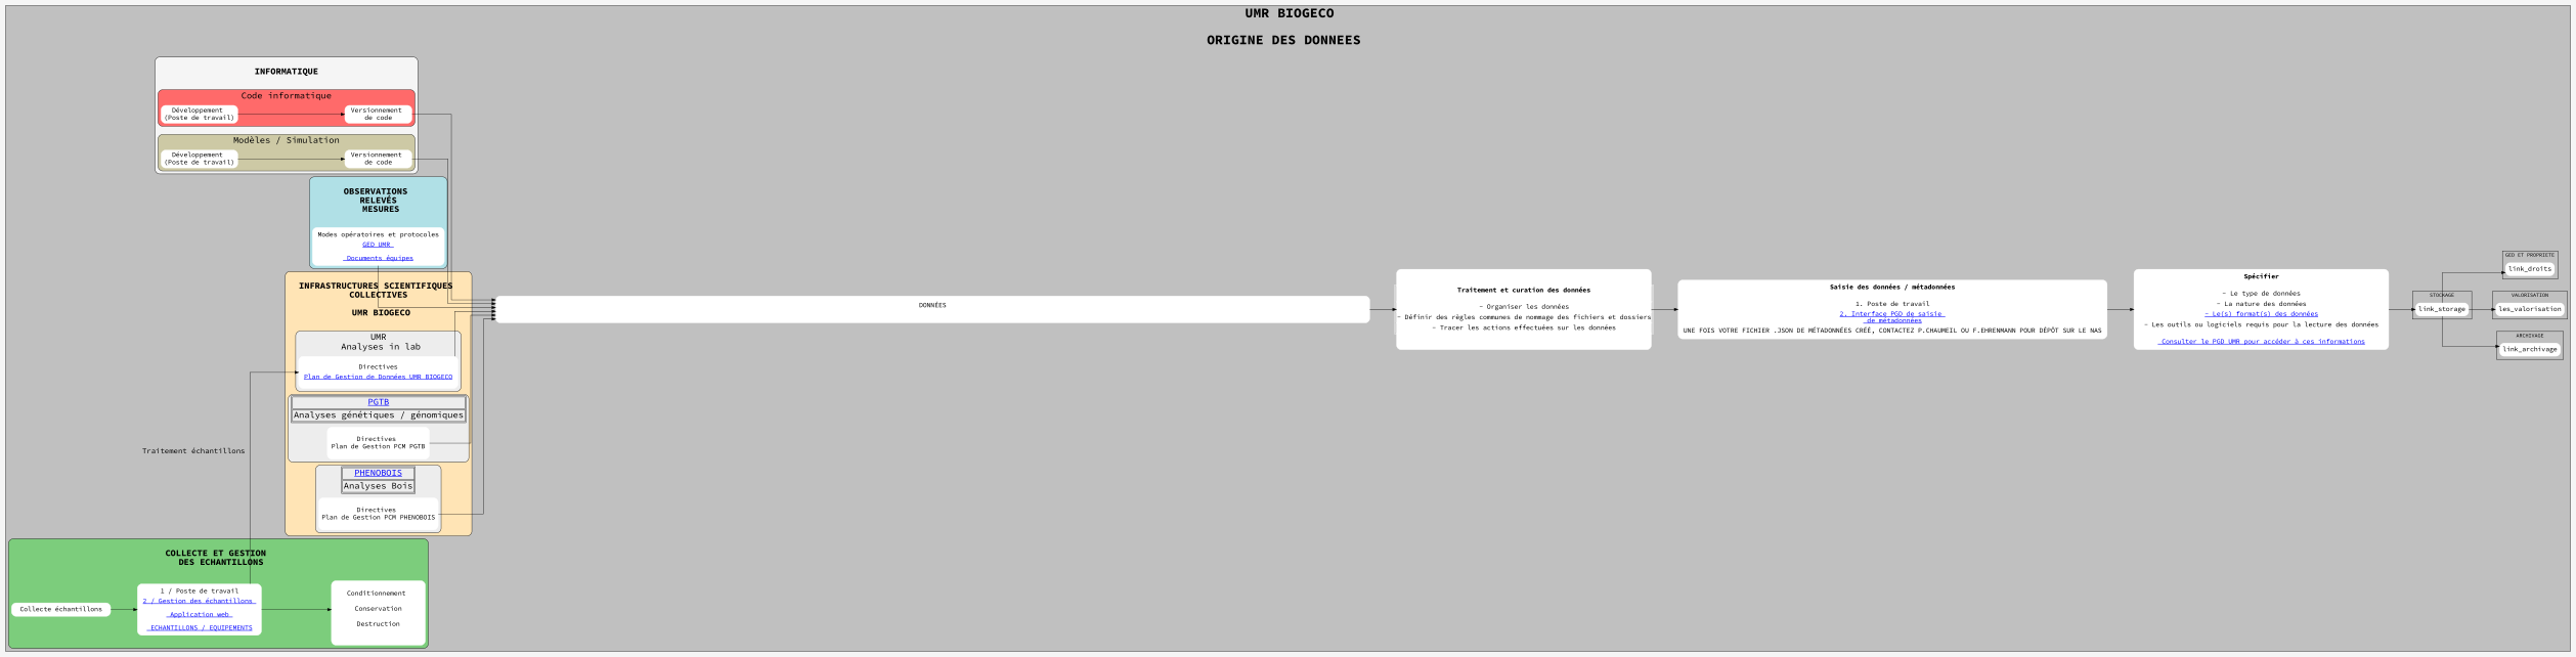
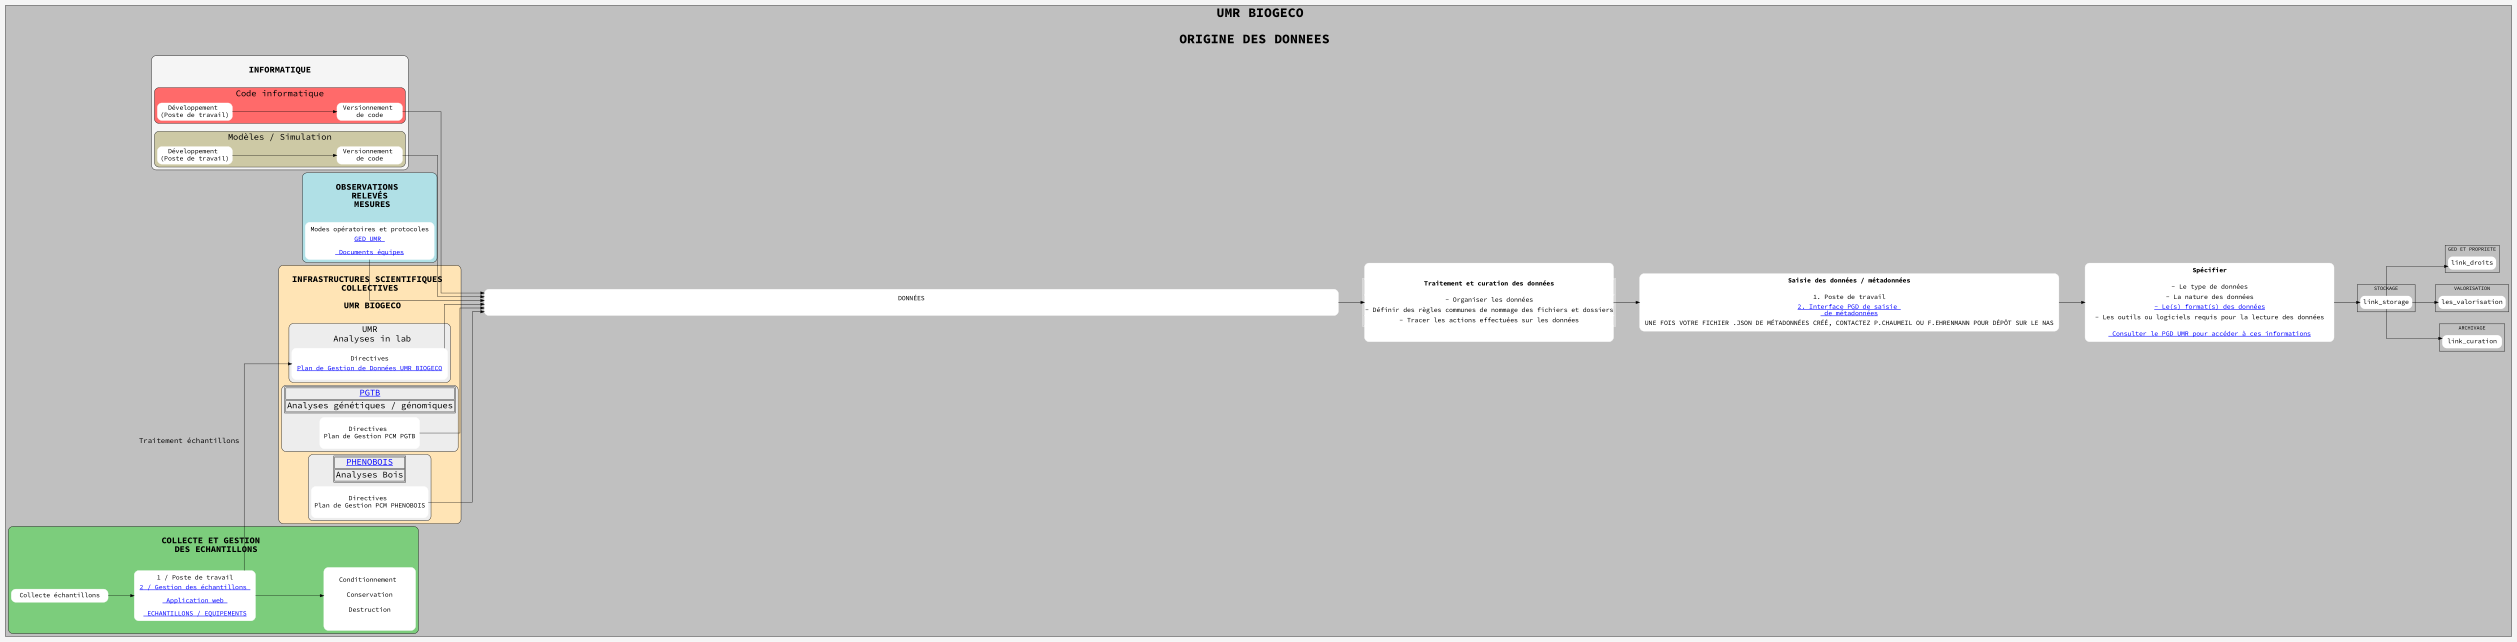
  digraph {
    bgcolor=whitesmoke
    compound=true
    fontname="Source Code Pro"
    labeljust=m
    nodesep=1
    rankdir=LR
    ranksep=1
    splines=ortho
    node [color=white fontname="Source Code Pro" fontsize=18 shape=box style="rounded,filled"]
    edge [fontname="Source Code Pro" fontsize=8]
    n1 [height=1.2 label=< 						<TABLE ALIGN="CENTER"> 							<TR ALIGN="CENTER"> 								<TD>Directives</TD> 							</TR> 							<TR> 								<TD ALIGN="CENTER" HREF="http://147.100.113.193/pgd-biogeco/docs/PGD_UMR_BIOGECO.pdf" TARGET="_BLANK"><U><font color="blue">Plan de Gestion de Données UMR BIOGECO</font></U></TD> 							</TR> 						</TABLE> > width=4.4]
    n2 [height=1.2 label="Directives \nPlan de Gestion PCM PGTB" width=3.8]
    n3 [height=1.2 label="Directives \nPlan de Gestion PCM PHENOBOIS" width=4.4]
    link_storage [shape=none]
-   link_archivage [shape=none]
+   link_archivage [shape=none label=link_curation]
    n6 [label=les_valorisation shape=none]
    link_droits [shape=none]
    n8 [fixedsize=true height=1 label="\DONNÉES\n\n" width=32.6]
    n9 [label="Versionnement \nde code" width=2.5]
    n10 [label="Versionnement \nde code" width=2.5]
    n11 [height=1.2 label=< 					<TABLE ALIGN="CENTER"> 					<TR ALIGN="CENTER"> 						<TD>Modes opératoires et protocoles</TD> 					</TR> 					<TR> 						<TD ALIGN="CENTER" HREF="https://sites.inra.fr/site/GED-Biogeco/" TARGET="_BLANK"><U><font color="blue">GED UMR <BR/><BR/> Documents équipes</font></U></TD> 					</TR> 				</TABLE> > width=4.5]
    n12 [fixedsize=true height=3 label=< <TABLE ALIGN="CENTER" VALIGN="MIDDLE"> 	<TR> 		<TD ALIGN="CENTER"><B>Traitement et curation des données<BR/><BR/></B></TD> 	</TR> 	<TR> 		<TD ALIGN="CENTER">- Organiser les données</TD> 	</TR> 	<TR> 		<TD ALIGN="CENTER">- Définir des règles communes de nommage des fichiers et dossiers</TD> 	</TR> 	<TR> 		<TD ALIGN="CENTER">- Tracer les actions effectuées sur les données</TD> 	</TR> </TABLE> > width=9.5]
    n13 [height=2.2 label=< <TABLE ALIGN="CENTER" VALIGN="MIDDLE"> 	<TR> 		<TD ALIGN="CENTER"><B>Saisie des données / métadonnées<BR/><BR/></B></TD> 	</TR> 	<TR> 		<TD ALIGN="CENTER">1. Poste de travail</TD> 	</TR> 	<TR> 		<TD ALIGN="CENTER" HREF="http://147.100.113.193/pgd-biogeco/" TARGET="_BLANK"><U><font color="blue">2. Interface PGD de saisie <BR/> de métadonnées</font></U></TD> 	</TR> 	<TR> 		<TD>UNE FOIS VOTRE FICHIER .JSON DE MÉTADONNÉES CRÉÉ, CONTACTEZ P.CHAUMEIL OU F.EHRENMANN POUR DÉPÔT SUR LE NAS</TD> 	</TR> </TABLE> > width=9.5]
    n14 [height=3 label=<     <TABLE> 	<TR> 		<TD><B>Spécifier<BR/><BR/></B></TD> 	</TR> 	<TR> 		<TD>- Le type de données</TD> 	</TR> 	<TR> 		<TD>- La nature des données</TD> 	</TR> 	<TR> 		<TD HREF="formats_logiciels_libres_proprietaires.pdf" TARGET="_BLANK"><U><font color="blue">- Le(s) format(s) des données</font></U></TD> 	</TR> 	<TR> 		<TD>- Les outils ou logiciels requis pour la lecture des données</TD> 	</TR> 	<TR> 		<TD HREF="PGD_UMR_BIOGECO.pdf" TARGET="_BLANK"><U><font color="blue"><BR/> Consulter le PGD UMR pour accéder à ces informations</font></U></TD> 	</TR> </TABLE> > width=9.5]
    n15 [label="Développement \n(Poste de travail)" width=2.5]
    n16 [label="Développement \n(Poste de travail)" width=2.5]
    n17 [label="Collecte échantillons" width=3.7]
    n18 [height=0.8 label=< 				<TABLE ALIGN="CENTER"> 				<TR ALIGN="CENTER"> 					<TD>1 / Poste de travail</TD> 				</TR> 				<TR> 					<TD ALIGN="CENTER" HREF="https://arachne.pierroton.inra.fr/biogeco/samples/" TARGET="_BLANK"><U><font color="blue">2 / Gestion des échantillons <BR/><BR/> Application web <BR/><BR/> ECHANTILLONS / EQUIPEMENTS</font></U></TD> 				</TR> 			</TABLE> > width=4]
    n19 [fixedsize=true height=2.4 label="Conditionnement \n\n Conservation \n\n Destruction \n\n" width=3.5]
    subgraph cluster_1 {
      bgcolor=grey
      label=< <B><FONT POINT-SIZE="36">UMR BIOGECO<BR/><BR/>ORIGINE DES DONNEES </FONT></B><BR/> >
      subgraph cluster_2 {
        bgcolor=grey
        fillcolor=moccasin
        fontsize=24
        label=< <BR/><B>INFRASTRUCTURES SCIENTIFIQUES <BR/> COLLECTIVES <BR/><BR/> UMR BIOGECO</B><BR/> >
        style="rounded, filled"
        subgraph cluster_3 {
          bgcolor=grey
          fillcolor=gray93
          fontsize=24
          label="UMR\n Analyses in lab"
          style="rounded, filled"
          n1
        }
        subgraph cluster_4 {
          bgcolor=grey
          fillcolor=gray93
          fontsize=24
          label=< 					<TABLE ALIGN="CENTER"> 						<TR ALIGN="CENTER"> 							<TD ALIGN="CENTER" HREF="https://pgtb.cgfb.u-bordeaux.fr/" TARGET="_BLANK"><U><font color="blue">PGTB</font></U></TD> 						</TR> 						<TR> 							<TD>Analyses génétiques / génomiques</TD> 						</TR> 					</TABLE> >
          style="rounded, filled"
          n2
        }
        subgraph cluster_5 {
          bgcolor=grey
          fillcolor=gray93
          fontsize=24
          label=< 					<TABLE ALIGN="CENTER"> 						<TR ALIGN="CENTER"> 							<TD ALIGN="CENTER" HREF="https://www6.inrae.fr/phenobois" TARGET="_BLANK"><U><font color="blue">PHENOBOIS</font></U></TD> 						</TR> 						<TR> 							<TD>Analyses Bois</TD> 						</TR> 					</TABLE> >
          style="rounded, filled"
          n3
        }
      }
      subgraph sub_6 {
        bgcolor=grey
        label=< <B><FONT POINT-SIZE="36">UMR BIOGECO<BR/><BR/>ORIGINE DES DONNEES </FONT></B><BR/> >
        n1
        n2
        n3
        n8
        n9
        n10
        n11
        n12
        n13
        n14
        subgraph cluster_7 {
          bgcolor=grey
          label=STOCKAGE
          link_storage
        }
        subgraph cluster_8 {
          bgcolor=grey
          label=ARCHIVAGE
          link_archivage
        }
        subgraph cluster_9 {
          bgcolor=grey
          label=VALORISATION
          n6
        }
        subgraph cluster_10 {
          bgcolor=grey
          label="GED ET PROPRIETE"
          link_droits
        }
      }
      subgraph cluster_11 {
        bgcolor=grey
        fillcolor=whitesmoke
        fontsize=24
        label=< <BR/><B> INFORMATIQUE </B><BR/> >
        style="rounded, filled"
        subgraph cluster_12 {
          bgcolor=grey
          fillcolor=indianred1
          fontsize=24
          label="Code informatique"
          style="rounded, filled"
          n9
          n15
        }
        subgraph cluster_13 {
          bgcolor=grey
          fillcolor=lemonchiffon3
          fontsize=24
          label="Modèles / Simulation"
          style="rounded, filled"
          n10
          n16
        }
      }
      subgraph cluster_14 {
        bgcolor=grey
        fillcolor=powderblue
        fontsize=24
        label=< <BR/><B>OBSERVATIONS <BR/> RELEVÉS <BR/> MESURES</B><BR/> >
        style="rounded, filled"
        n11
      }
      subgraph cluster_15 {
        bgcolor=grey
        fillcolor=palegreen3
        fontsize=24
        label=< <BR/><B>COLLECTE ET GESTION <BR/> DES ECHANTILLONS</B><BR/> >
        style="rounded, filled"
        n17
        n18
        n19
      }
    }
    n1 -> n8
    n2 -> n8
    n3 -> n8
    link_storage -> link_archivage
    link_storage -> n6
    link_storage -> link_droits
    n8 -> n12
    n9 -> n8
    n10 -> n8
    n11 -> n8
    n12 -> n13
    n13 -> n14
    n14 -> link_storage
    n15 -> n9
    n16 -> n10
    n17 -> n18 [arrowsize=1]
    n18 -> n1 [fontsize=20 xlabel="Traitement échantillons "]
    n18 -> n19 [arrowsize=1]
  }
